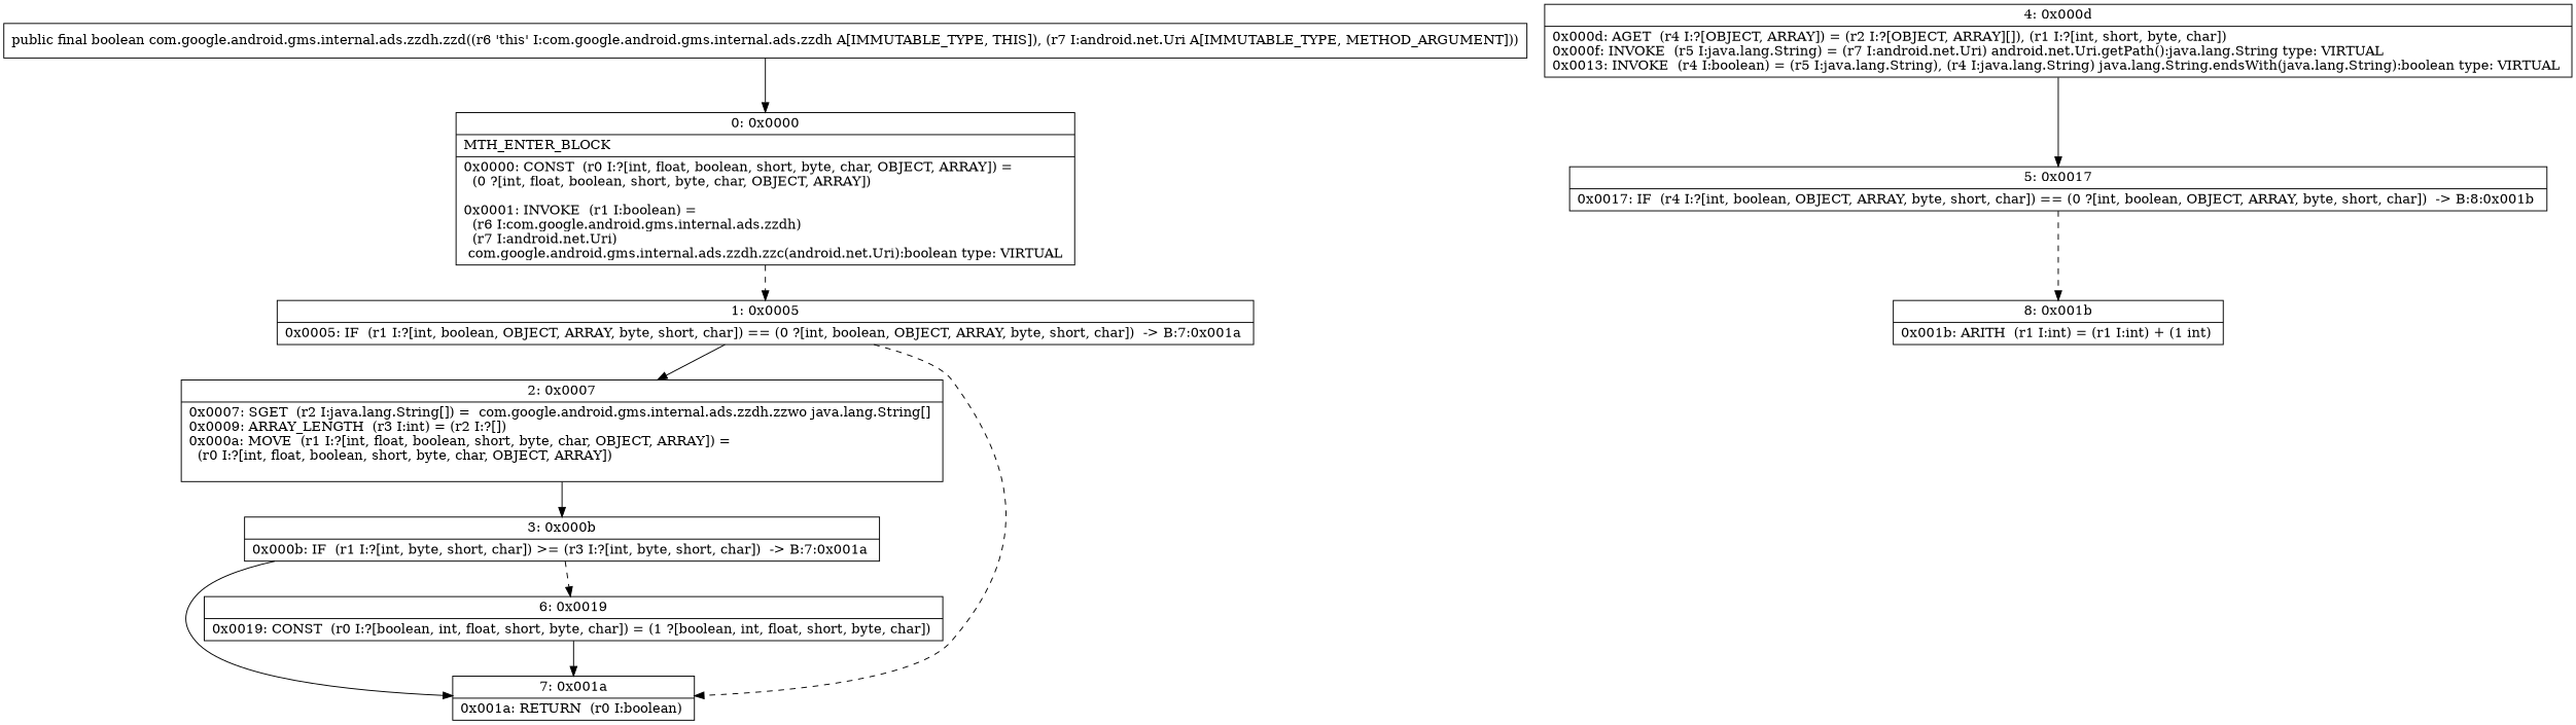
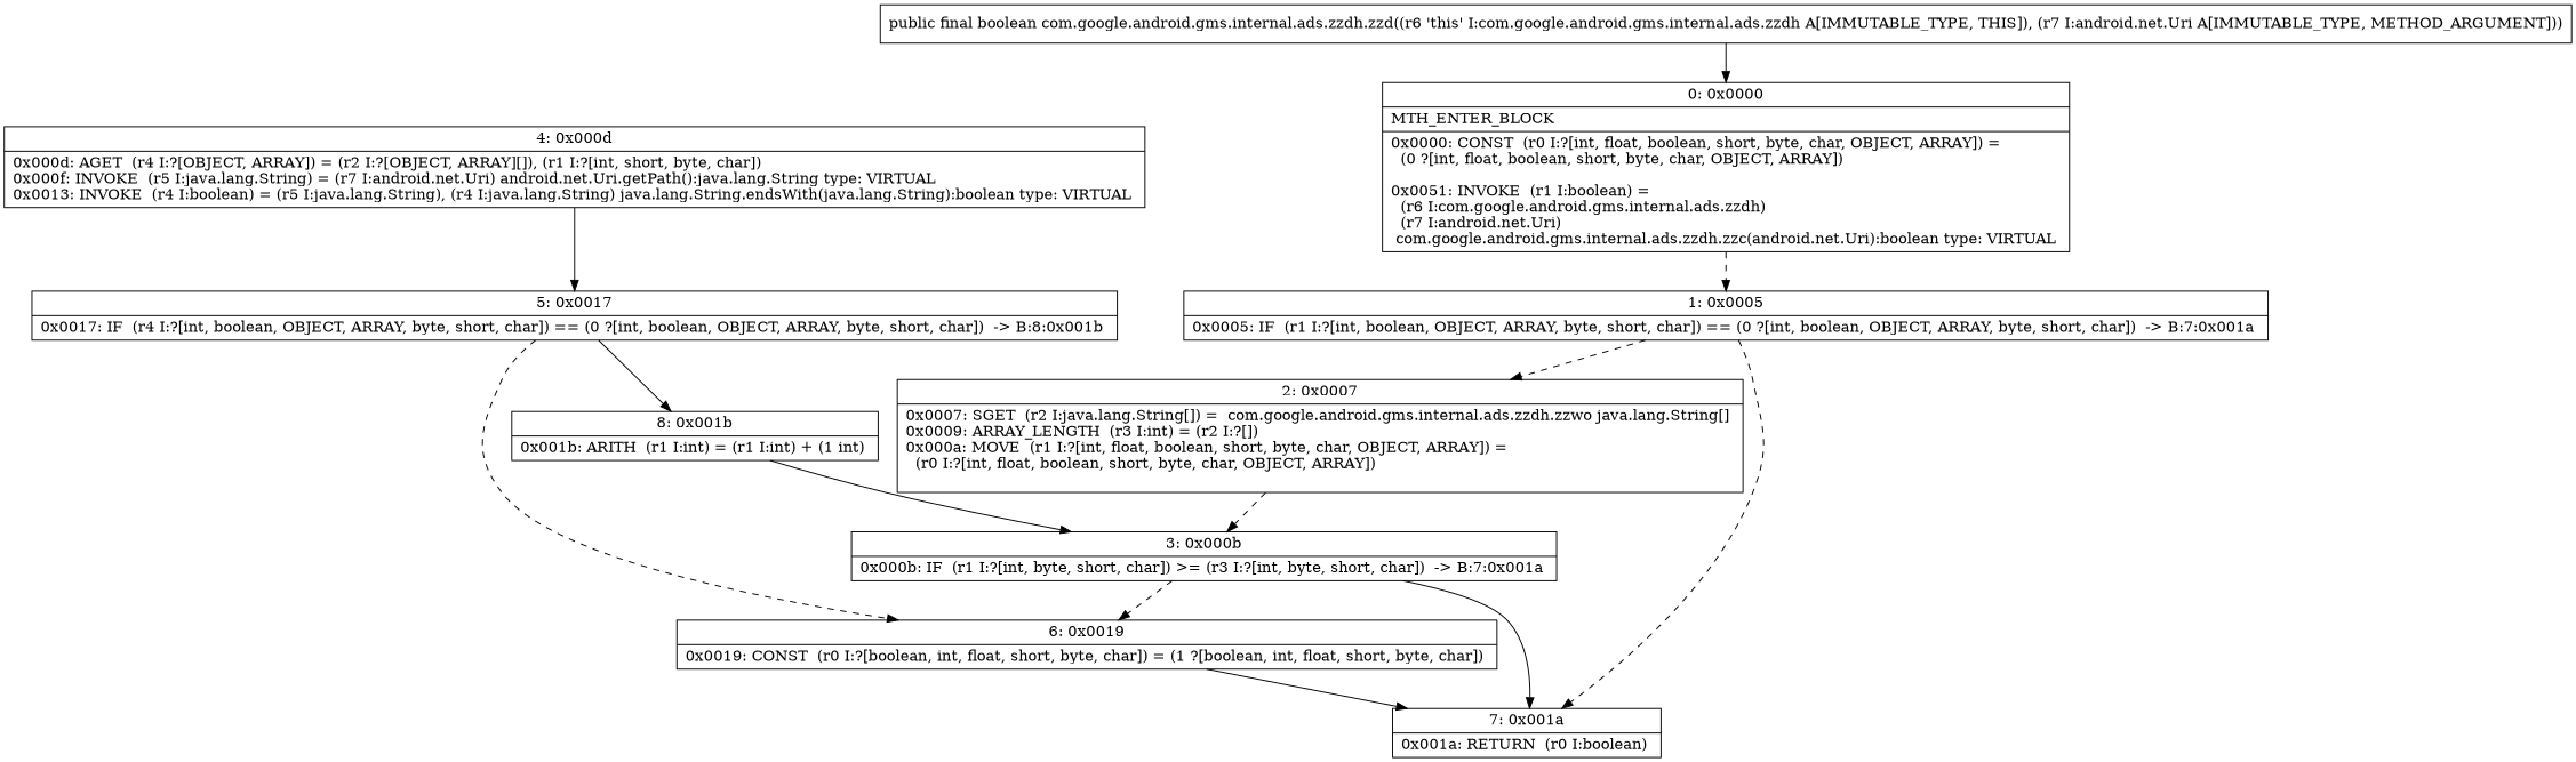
  digraph {
    node [shape=record]
-   n1 [label="{0\:\ 0x0000|MTH_ENTER_BLOCK\l|0x0000: CONST  (r0 I:?[int, float, boolean, short, byte, char, OBJECT, ARRAY]) = \l  (0 ?[int, float, boolean, short, byte, char, OBJECT, ARRAY])\l \l0x0001: INVOKE  (r1 I:boolean) = \l  (r6 I:com.google.android.gms.internal.ads.zzdh)\l  (r7 I:android.net.Uri)\l com.google.android.gms.internal.ads.zzdh.zzc(android.net.Uri):boolean type: VIRTUAL \l}"]
+   n1 [label="{0\:\ 0x0000|MTH_ENTER_BLOCK\l|0x0000: CONST  (r0 I:?[int, float, boolean, short, byte, char, OBJECT, ARRAY]) = \l  (0 ?[int, float, boolean, short, byte, char, OBJECT, ARRAY])\l \l0x0051: INVOKE  (r1 I:boolean) = \l  (r6 I:com.google.android.gms.internal.ads.zzdh)\l  (r7 I:android.net.Uri)\l com.google.android.gms.internal.ads.zzdh.zzc(android.net.Uri):boolean type: VIRTUAL \l}"]
    n2 [label="{1\:\ 0x0005|0x0005: IF  (r1 I:?[int, boolean, OBJECT, ARRAY, byte, short, char]) == (0 ?[int, boolean, OBJECT, ARRAY, byte, short, char])  \-\> B:7:0x001a \l}"]
    n3 [label="{2\:\ 0x0007|0x0007: SGET  (r2 I:java.lang.String[]) =  com.google.android.gms.internal.ads.zzdh.zzwo java.lang.String[] \l0x0009: ARRAY_LENGTH  (r3 I:int) = (r2 I:?[]) \l0x000a: MOVE  (r1 I:?[int, float, boolean, short, byte, char, OBJECT, ARRAY]) = \l  (r0 I:?[int, float, boolean, short, byte, char, OBJECT, ARRAY])\l \l}"]
    n4 [label="{7\:\ 0x001a|0x001a: RETURN  (r0 I:boolean) \l}"]
    n5 [label="{3\:\ 0x000b|0x000b: IF  (r1 I:?[int, byte, short, char]) \>= (r3 I:?[int, byte, short, char])  \-\> B:7:0x001a \l}"]
    n6 [label="{6\:\ 0x0019|0x0019: CONST  (r0 I:?[boolean, int, float, short, byte, char]) = (1 ?[boolean, int, float, short, byte, char]) \l}"]
    n7 [label="{4\:\ 0x000d|0x000d: AGET  (r4 I:?[OBJECT, ARRAY]) = (r2 I:?[OBJECT, ARRAY][]), (r1 I:?[int, short, byte, char]) \l0x000f: INVOKE  (r5 I:java.lang.String) = (r7 I:android.net.Uri) android.net.Uri.getPath():java.lang.String type: VIRTUAL \l0x0013: INVOKE  (r4 I:boolean) = (r5 I:java.lang.String), (r4 I:java.lang.String) java.lang.String.endsWith(java.lang.String):boolean type: VIRTUAL \l}"]
    n8 [label="{5\:\ 0x0017|0x0017: IF  (r4 I:?[int, boolean, OBJECT, ARRAY, byte, short, char]) == (0 ?[int, boolean, OBJECT, ARRAY, byte, short, char])  \-\> B:8:0x001b \l}"]
    n9 [label="{8\:\ 0x001b|0x001b: ARITH  (r1 I:int) = (r1 I:int) + (1 int) \l}"]
    n10 [label="{public final boolean com.google.android.gms.internal.ads.zzdh.zzd((r6 'this' I:com.google.android.gms.internal.ads.zzdh A[IMMUTABLE_TYPE, THIS]), (r7 I:android.net.Uri A[IMMUTABLE_TYPE, METHOD_ARGUMENT])) }"]
    n1 -> n2 [style=dashed]
-   n2 -> n3 [style=solid]
+   n2 -> n3 [style=dashed]
    n2 -> n4 [style=dashed]
-   n3 -> n5
+   n3 -> n5 [style=dashed]
    n5 -> n4
    n5 -> n6 [style=dashed]
    n6 -> n4
    n7 -> n8
-   n8 -> n9 [style=dashed]
+   n8 -> n6 [style=dashed]
+   n8 -> n9
+   n9 -> n5
    n10 -> n1
  }
